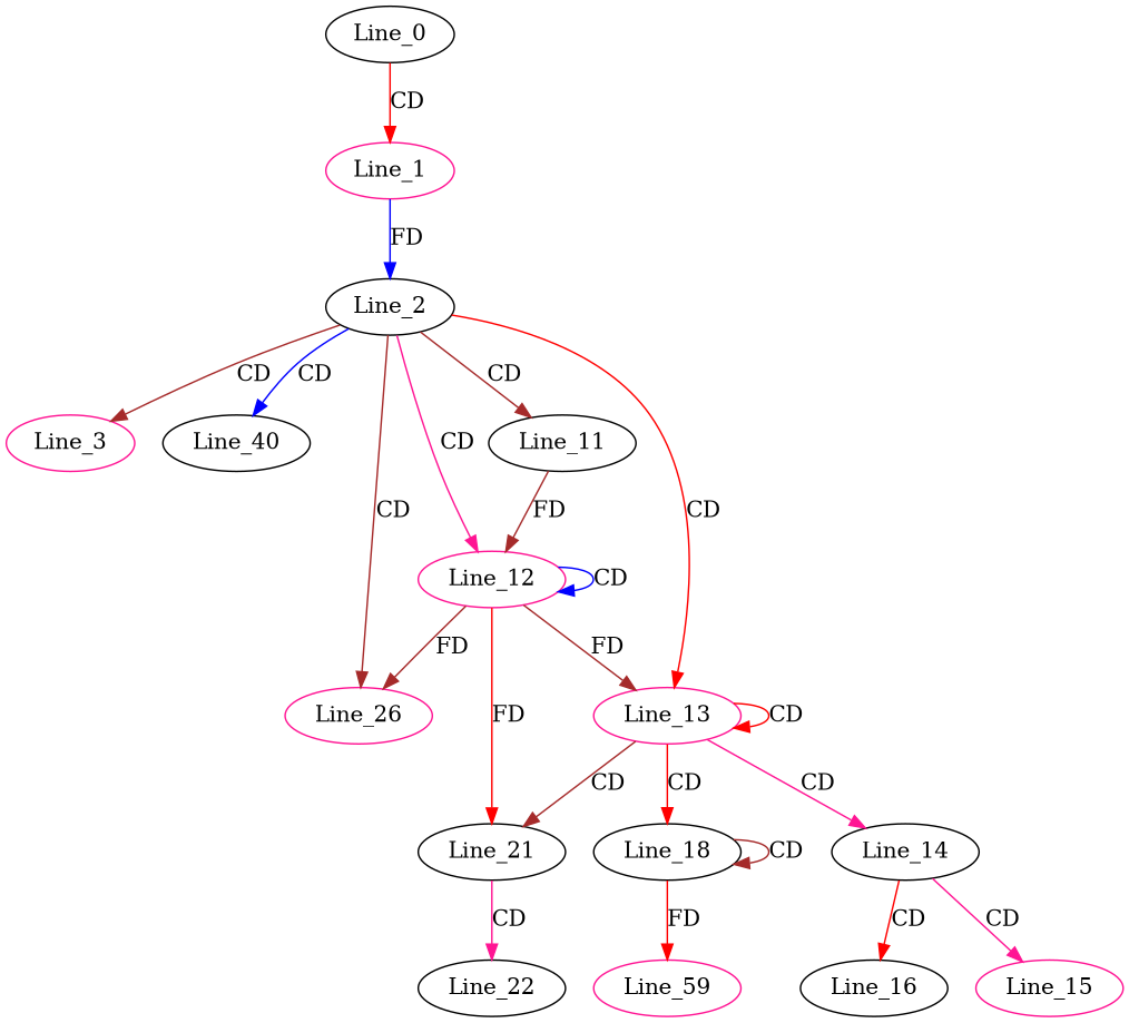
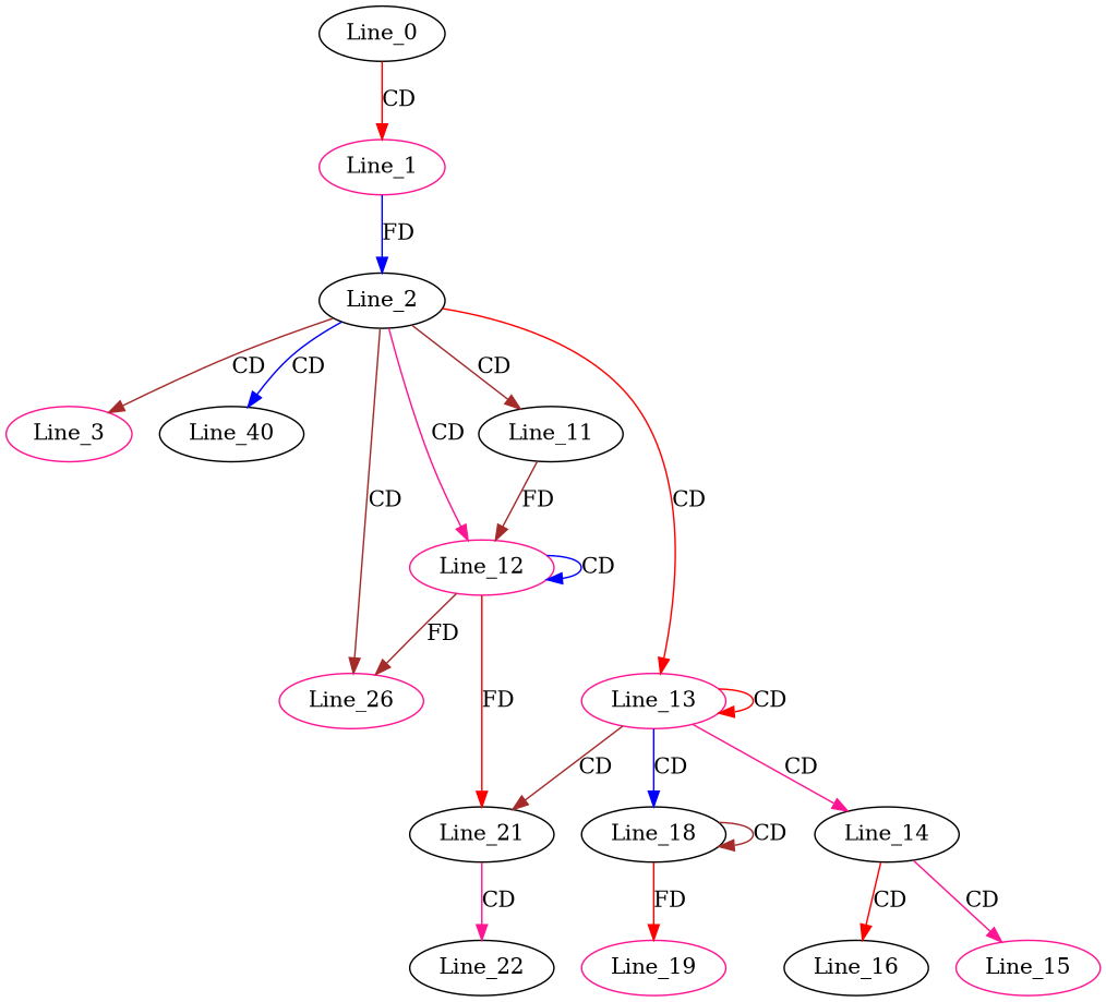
  digraph {
    node [color=black]
    edge [color=brown]
    Line_0
    Line_1 [color=deeppink]
    Line_2
    Line_3 [color=deeppink]
    n5 [label=Line_40]
    Line_11
    Line_12 [color=deeppink]
    Line_13 [color=deeppink]
    Line_26 [color=deeppink]
    Line_21
    Line_14
    Line_18
    Line_22
    Line_15 [color=deeppink]
    Line_16
-   Line_19 [color=deeppink label=Line_59]
+   Line_19 [color=deeppink]
    Line_0 -> Line_1 [color=red label=CD]
    Line_1 -> Line_2 [color=blue label=FD]
    Line_2 -> Line_3 [label=CD]
    Line_2 -> n5 [color=blue label=CD]
    Line_2 -> Line_11 [label=CD]
    Line_2 -> Line_12 [color=deeppink label=CD]
    Line_2 -> Line_13 [color=red label=CD]
    Line_2 -> Line_26 [label=CD]
    Line_11 -> Line_12 [label=FD]
    Line_12 -> Line_12 [color=blue label=CD]
-   Line_12 -> Line_13 [label=FD]
    Line_12 -> Line_26 [label=FD]
    Line_12 -> Line_21 [color=red label=FD]
    Line_13 -> Line_13 [color=red label=CD]
    Line_13 -> Line_21 [label=CD]
    Line_13 -> Line_14 [color=deeppink label=CD]
-   Line_13 -> Line_18 [color=red label=CD]
+   Line_13 -> Line_18 [color=blue label=CD]
    Line_21 -> Line_22 [color=deeppink label=CD]
    Line_14 -> Line_15 [color=deeppink label=CD]
    Line_14 -> Line_16 [color=red label=CD]
    Line_18 -> Line_18 [label=CD]
    Line_18 -> Line_19 [color=red label=FD]
  }
